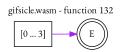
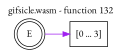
  digraph {
    label="gifsicle.wasm - function 132"
    labelfontcolor=black
    labelfontname=Helvetica
    labelfontsize=16
    labelloc=t
    rankdir=LR
    fontname="EB Garamond"
    node [fontname="EB Garamond"]
    E [shape=doublecircle]
    n2 [color=black label="[0 ... 3]" shape=box style=solid]
-   n2 -> E [color=purple fontname="EB Garamond"]
+   E -> n2 [color=purple fontname="EB Garamond"]
  }
